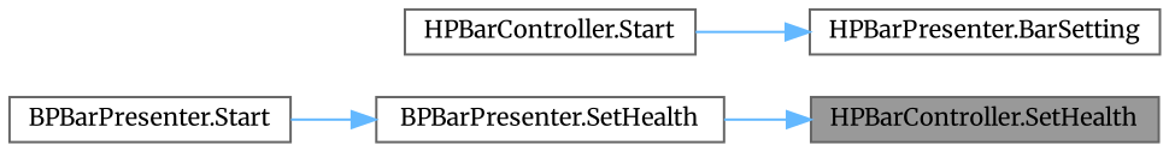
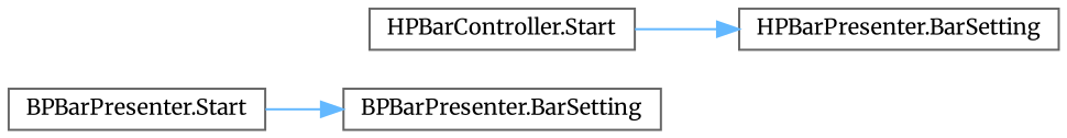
  digraph {
    fontname=Merriweather
    rankdir=RL
    node [color=grey40 fillcolor=white fontname=Merriweather fontsize=10 shape=box style=filled]
    edge [color=steelblue1 dir=back fontname=Merriweather fontsize=10 labelfontname=Helvetica labelfontsize=10 style=solid]
-   n1 [color=gray40 fillcolor=grey60 fontcolor=black height=0.2 label="HPBarController.SetHealth" width=0.4]
-   n2 [height=0.2 label="BPBarPresenter.SetHealth" width=0.4]
+   n2 [height=0.2 label="BPBarPresenter.BarSetting" width=0.4]
    n3 [height=0.2 label="BPBarPresenter.Start" width=0.4]
    n4 [height=0.2 label="HPBarPresenter.BarSetting" width=0.4]
    n5 [height=0.2 label="HPBarController.Start" width=0.4]
-   n1 -> n2
    n2 -> n3
    n4 -> n5
  }
